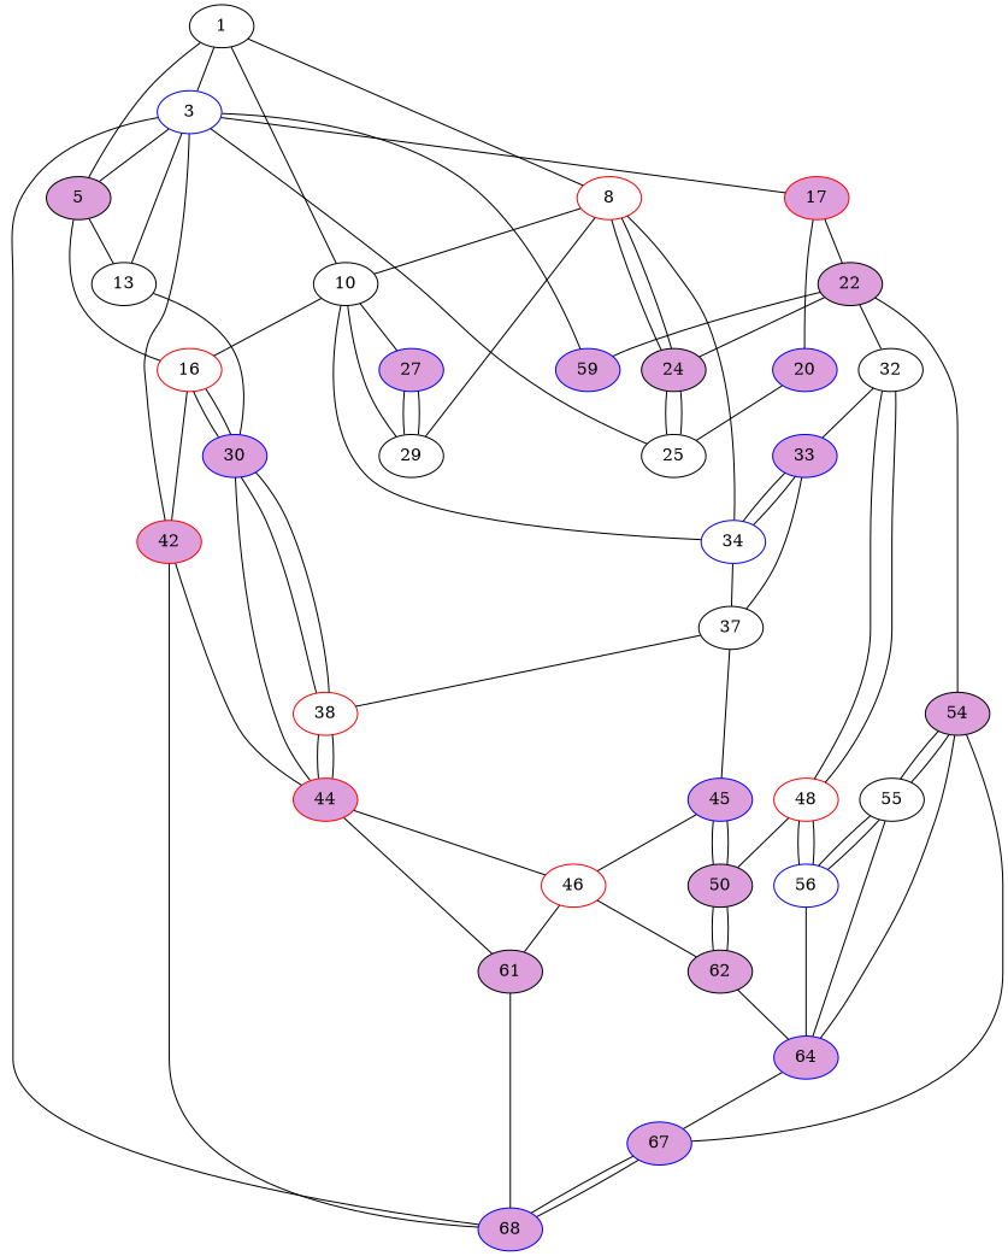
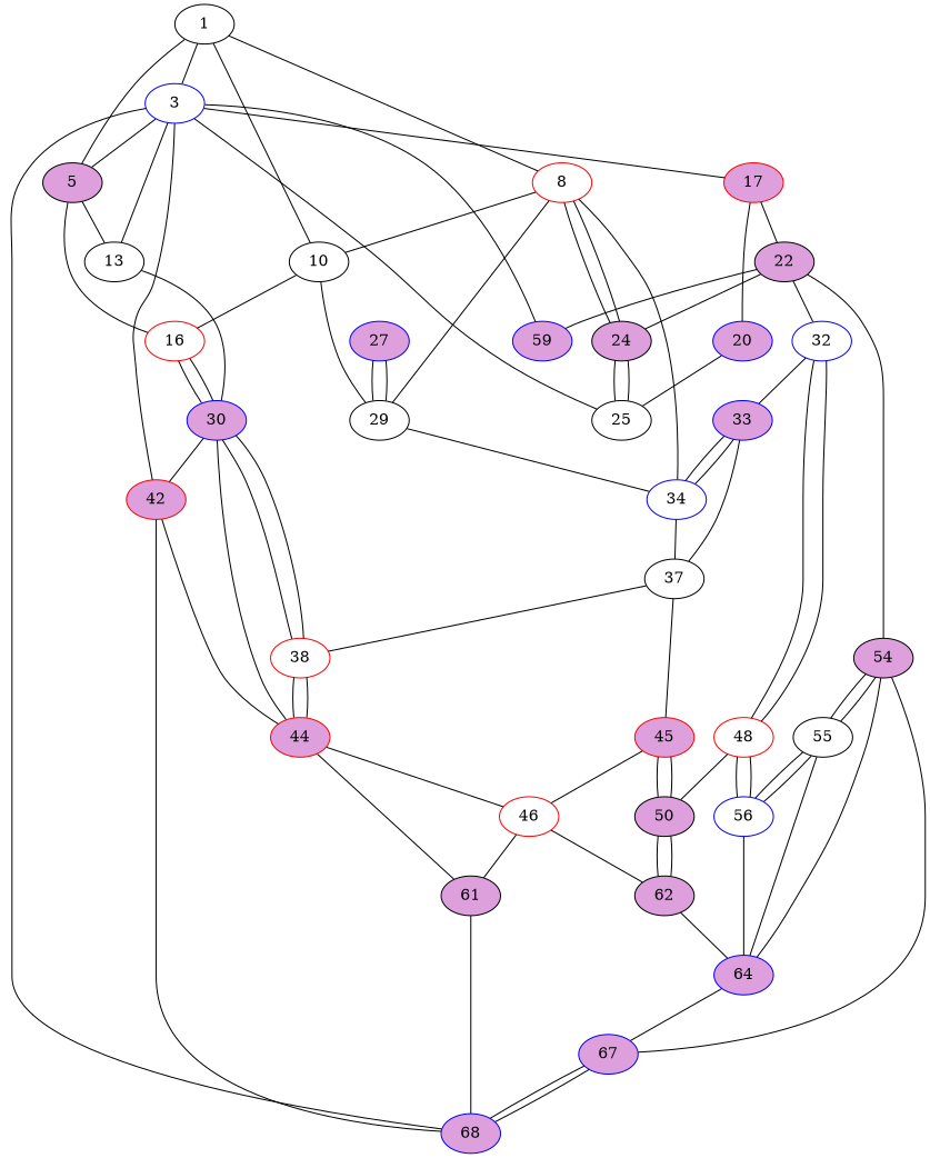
  graph {
    node [color=black fillcolor=plum style=filled]
    1 [fillcolor=white super="+2+6"]
    3 [color=blue fillcolor=white super="+4+39"]
    5 [super="+7"]
    8 [color=red fillcolor=white super="+9"]
    10 [fillcolor=white super="+11"]
    13 [fillcolor=white]
    17 [color=red super="+18"]
    25 [fillcolor=white super="+26"]
    42 [color=red super="+43"]
    59 [color=blue]
    68 [color=blue super="+69"]
    16 [color=red fillcolor=white]
    24
    29 [fillcolor=white super="+35"]
    34 [color=blue fillcolor=white super="+36"]
    27 [color=blue]
    30 [color=blue super="+31"]
    20 [color=blue super="+21"]
    22 [super="+23+51"]
    44 [color=red super="+47"]
    37 [fillcolor=white super="+40"]
    38 [color=red fillcolor=white]
-   32 [fillcolor=white]
+   32 [color=blue fillcolor=white]
    54 [super="+70"]
    33 [color=blue]
    48 [color=red fillcolor=white super="+49"]
    55 [fillcolor=white]
    64 [color=blue super="+66+65"]
    67 [color=blue]
    46 [color=red fillcolor=white super="+60"]
    61
    50
    56 [color=blue fillcolor=white super="+63"]
-   45 [color=blue]
+   45 [color=red]
    62
    1 -- 3
    1 -- 5
    1 -- 8
    1 -- 10
    3 -- 5
    3 -- 13
    3 -- 17
    3 -- 25
    3 -- 42 [weight=2]
    3 -- 59
    3 -- 68
    5 -- 13
    5 -- 16
    8 -- 10
    8 -- 24
    8 -- 24
    8 -- 29
    8 -- 34
    10 -- 16
    10 -- 29
-   10 -- 27 [weight=2]
    13 -- 30
    17 -- 20
    17 -- 22 [weight=2]
    42 -- 68
    42 -- 44
    16 -- 30
    16 -- 30
    24 -- 25
    24 -- 25
-   10 -- 34
+   29 -- 34
    34 -- 37
    27 -- 29
    27 -- 29
-   16 -- 42
+   30 -- 42
    30 -- 44
    30 -- 38
    30 -- 38
    20 -- 25 [weight=2]
    22 -- 59 [weight=2]
    22 -- 24
    22 -- 32
    22 -- 54
    44 -- 46
    44 -- 61
    37 -- 38
    37 -- 45
    38 -- 44
    38 -- 44
    32 -- 33
    32 -- 48
    32 -- 48
    54 -- 55
    54 -- 55
    54 -- 64
    54 -- 67
    33 -- 34
    33 -- 34
    33 -- 37
    48 -- 50
    48 -- 56 [weight=2]
    48 -- 56
    55 -- 64
    55 -- 56
    55 -- 56
    64 -- 67
    67 -- 68
    67 -- 68
    46 -- 61
    46 -- 62
    61 -- 68
    50 -- 62
    50 -- 62
    56 -- 64
    45 -- 46
    45 -- 50
    45 -- 50
    62 -- 64
  }
